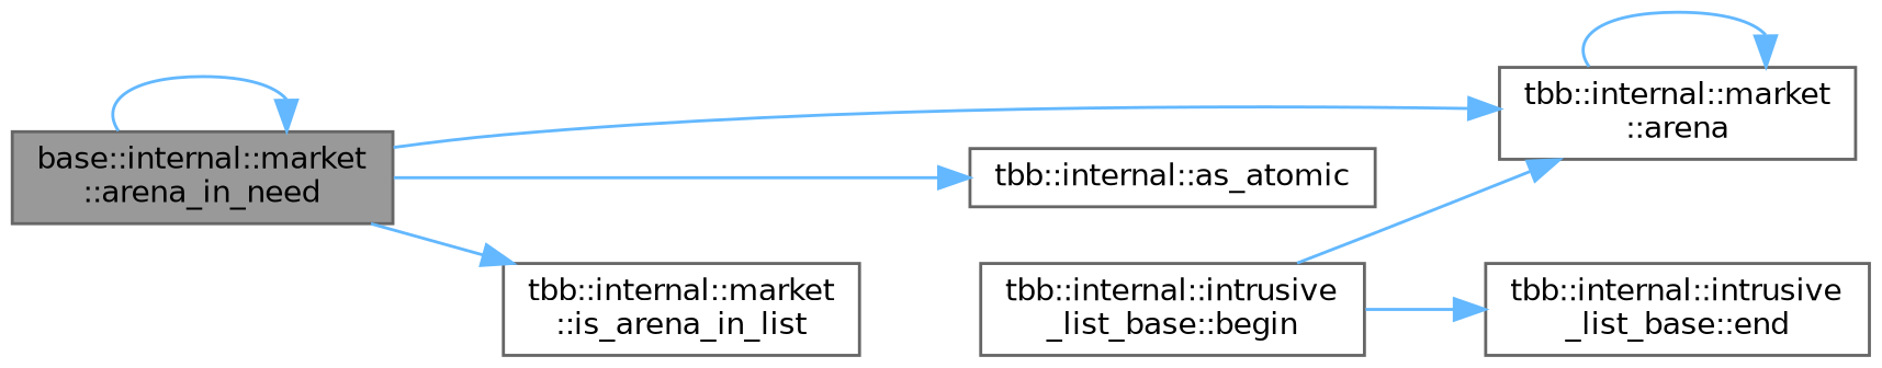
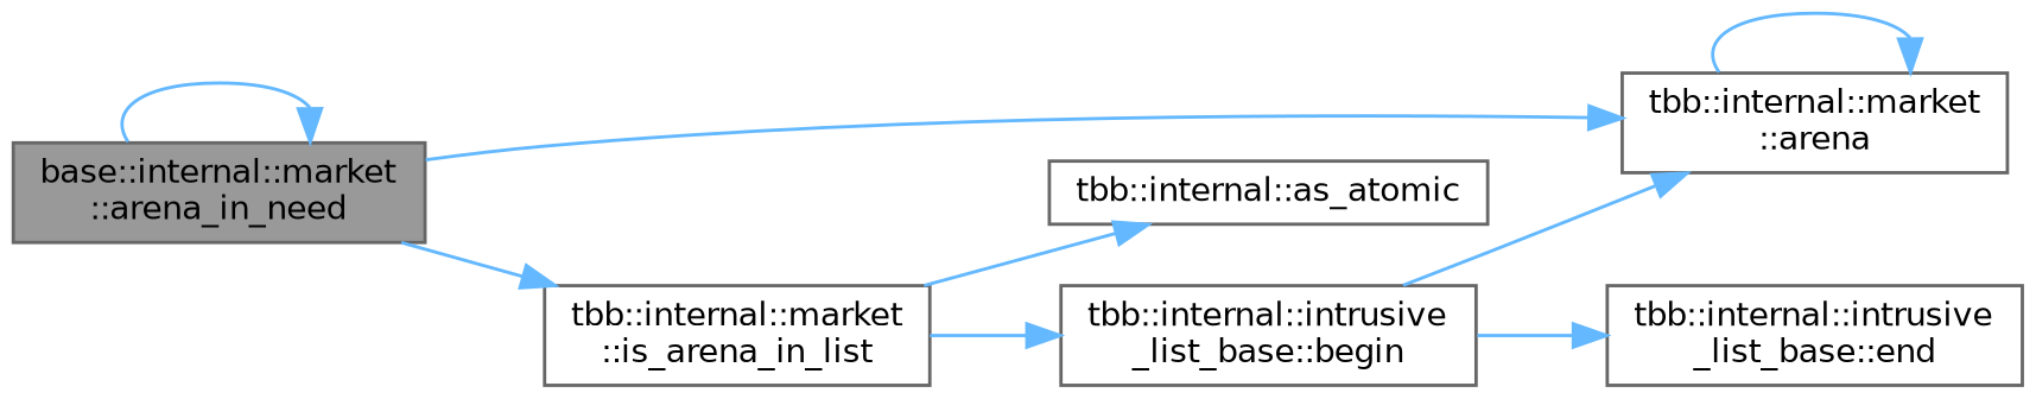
  digraph {
    rankdir=LR
    node [color=grey40 fillcolor=white fontname=Helvetica fontsize=10 shape=box style=filled]
    edge [color=steelblue1 fontname=Helvetica fontsize=10 labelfontname=Helvetica labelfontsize=10 style=solid]
    n1 [color=gray40 fillcolor=grey60 fontcolor=black height=0.2 label="base::internal::market\l::arena_in_need" width=0.4]
    n2 [height=0.2 label="tbb::internal::market\l::arena" width=0.4]
    n3 [height=0.2 label="tbb::internal::as_atomic" width=0.4]
    n4 [height=0.2 label="tbb::internal::market\l::is_arena_in_list" width=0.4]
    n5 [height=0.2 label="tbb::internal::intrusive\l_list_base::begin" width=0.4]
    n6 [height=0.2 label="tbb::internal::intrusive\l_list_base::end" width=0.4]
    n1 -> n1
    n1 -> n2
-   n1 -> n3
+   n4 -> n3
    n1 -> n4
    n2 -> n2
+   n4 -> n5
    n5 -> n2
    n5 -> n6
  }
